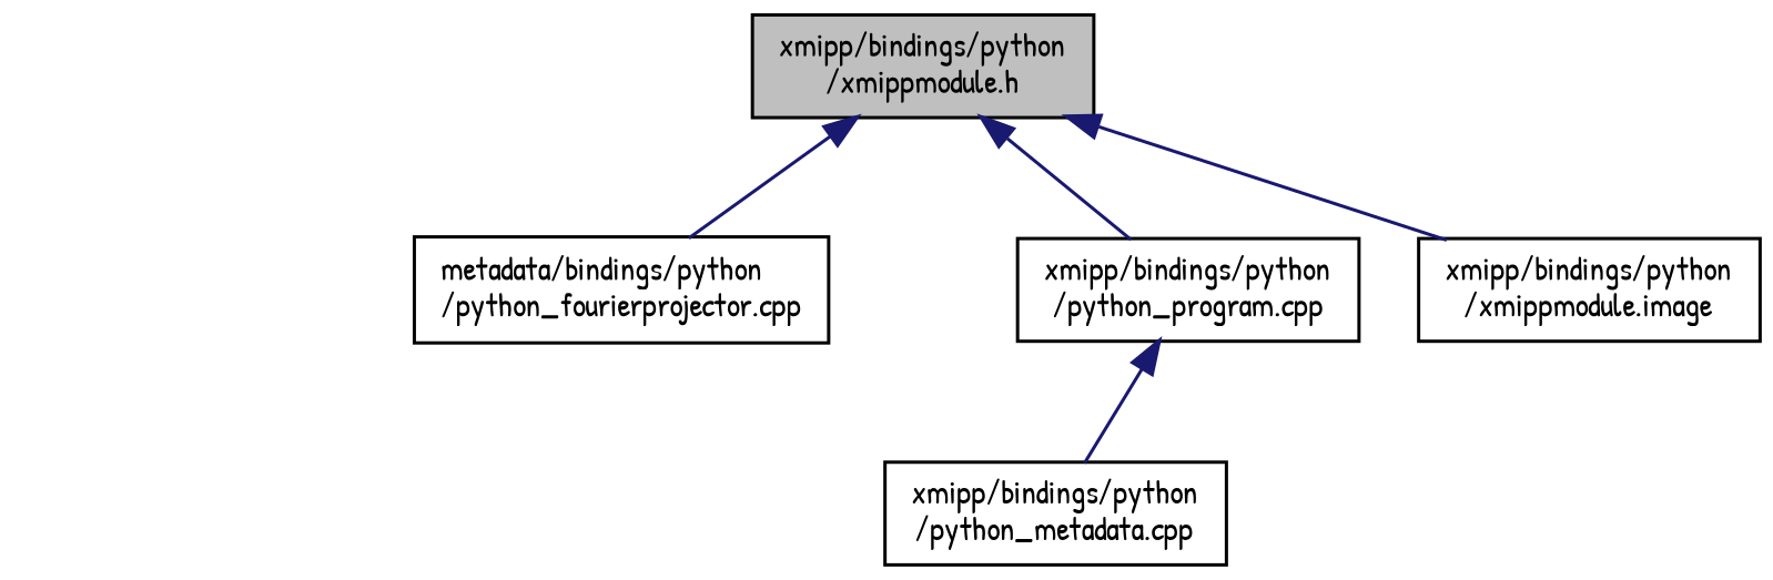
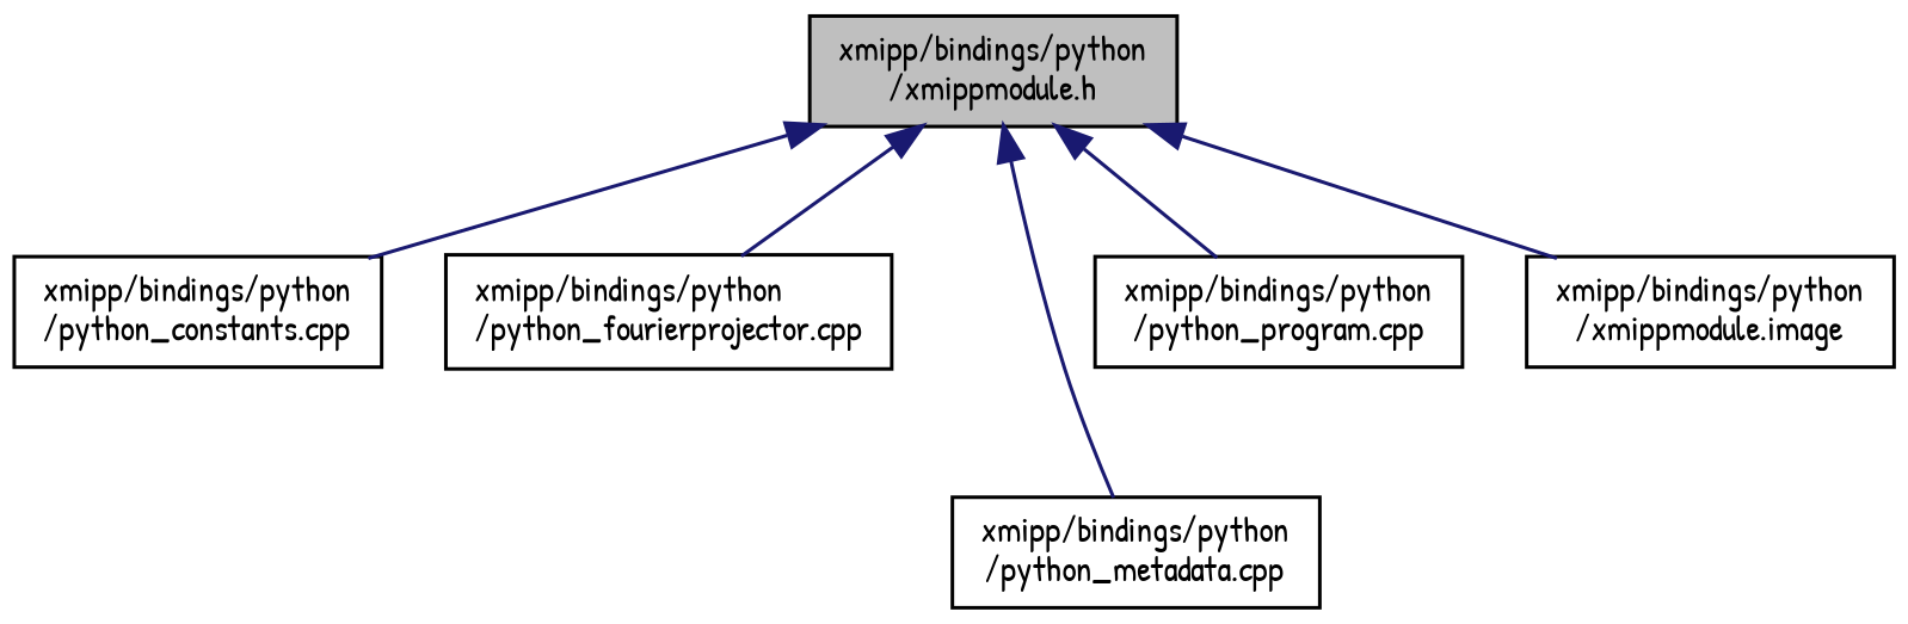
  digraph {
    fontname="Patrick Hand"
    node [color=black fillcolor=white fontname="Patrick Hand" fontsize=10 shape=record style=filled]
    edge [color=midnightblue dir=back fontname="Patrick Hand" fontsize=10 labelfontname=Helvetica labelfontsize=10 style=solid]
    n1 [fillcolor=grey75 fontcolor=black height=0.2 label="xmipp/bindings/python\l/xmippmodule.h" width=0.4]
-   n3 [height=0.2 label="metadata/bindings/python\l/python_fourierprojector.cpp" width=0.4]
+   n2 [height=0.2 label="xmipp/bindings/python\l/python_constants.cpp" width=0.4]
+   n3 [height=0.2 label="xmipp/bindings/python\l/python_fourierprojector.cpp" width=0.4]
    n4 [height=0.2 label="xmipp/bindings/python\l/python_metadata.cpp" width=0.4]
    n5 [height=0.2 label="xmipp/bindings/python\l/python_program.cpp" width=0.4]
    n6 [height=0.2 label="xmipp/bindings/python\l/xmippmodule.image" width=0.4]
+   n1 -> n2
    n1 -> n3
-   n5 -> n4
+   n1 -> n4
    n1 -> n5
    n1 -> n6
  }
